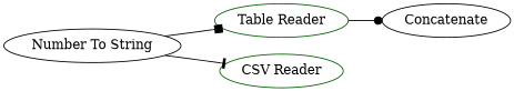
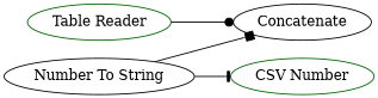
  digraph {
    rankdir=LR
    node [color=black]
    n1 [label=Concatenate]
    n2 [color=darkgreen label="Table Reader"]
    n3 [label="Number To String"]
-   n4 [color=darkgreen label="CSV Reader"]
+   n4 [color=darkgreen label="CSV Number"]
    n2 -> n1 [arrowhead=dot]
-   n3 -> n2 [arrowhead=box]
+   n3 -> n1 [arrowhead=box]
    n3 -> n4 [arrowhead=tee]
  }
